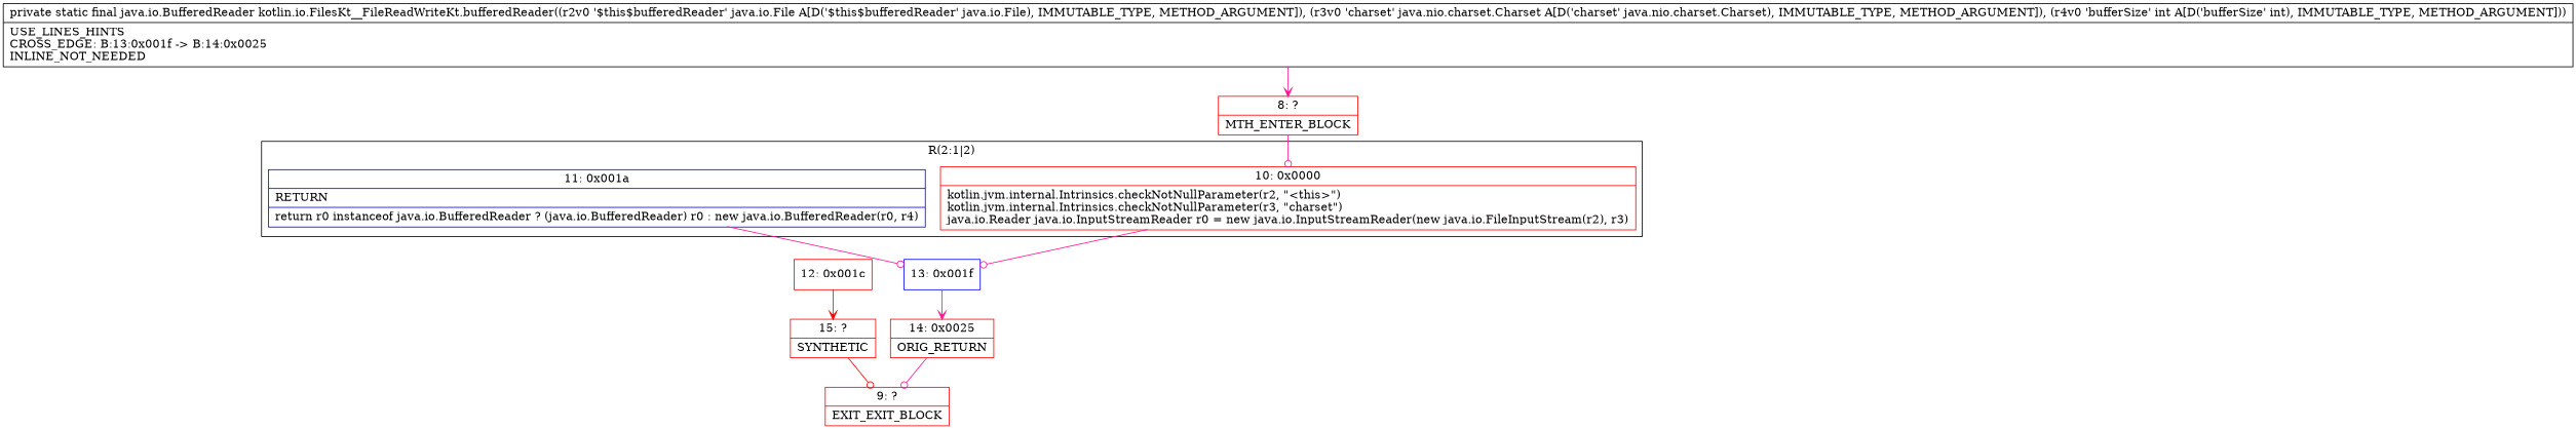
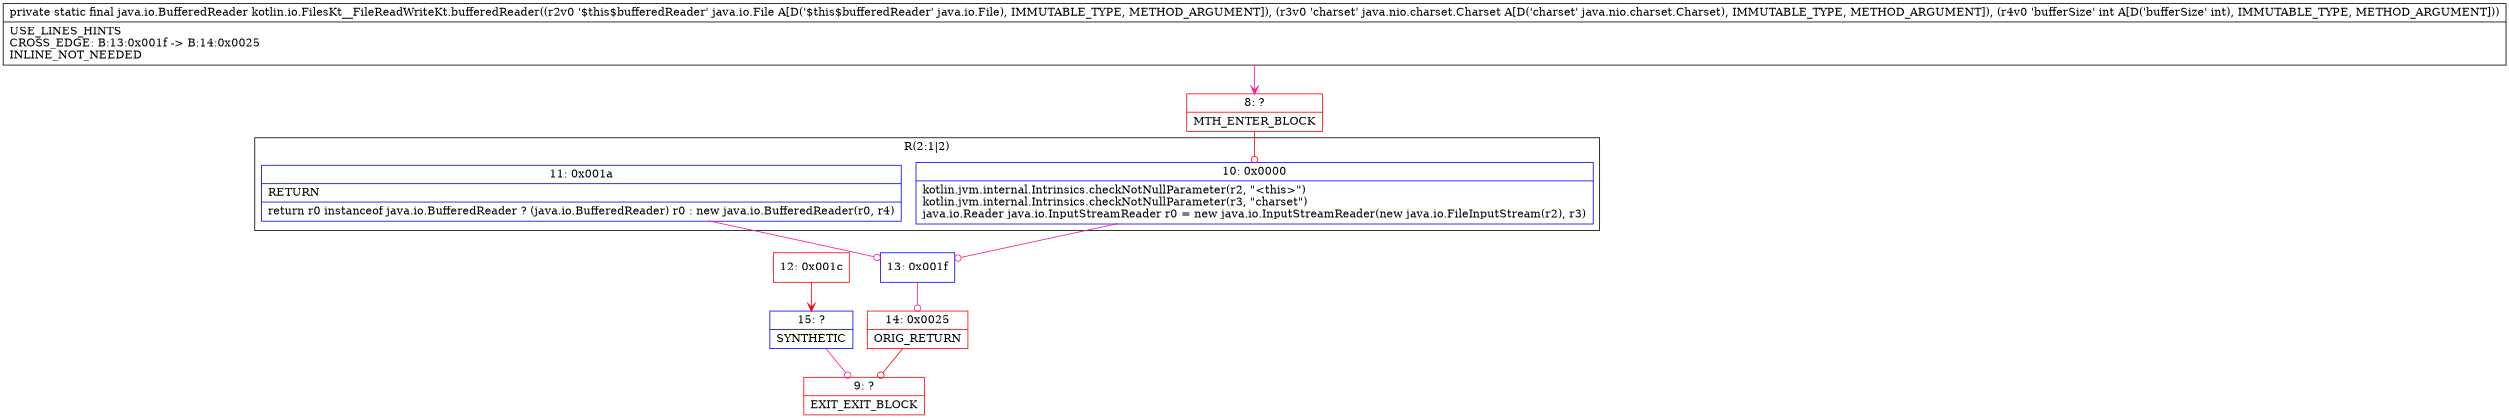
  digraph {
    node [color=red shape=record]
    edge [arrowhead=odot color=deeppink]
-   n1 [label="{10\:\ 0x0000|kotlin.jvm.internal.Intrinsics.checkNotNullParameter(r2, \"\<this\>\")\lkotlin.jvm.internal.Intrinsics.checkNotNullParameter(r3, \"charset\")\ljava.io.Reader java.io.InputStreamReader r0 = new java.io.InputStreamReader(new java.io.FileInputStream(r2), r3)\l}"]
+   n1 [color=blue label="{10\:\ 0x0000|kotlin.jvm.internal.Intrinsics.checkNotNullParameter(r2, \"\<this\>\")\lkotlin.jvm.internal.Intrinsics.checkNotNullParameter(r3, \"charset\")\ljava.io.Reader java.io.InputStreamReader r0 = new java.io.InputStreamReader(new java.io.FileInputStream(r2), r3)\l}"]
    n2 [color=blue label="{11\:\ 0x001a|RETURN\l|return r0 instanceof java.io.BufferedReader ? (java.io.BufferedReader) r0 : new java.io.BufferedReader(r0, r4)\l}"]
    n3 [color=blue label="{13\:\ 0x001f}"]
    n4 [label="{12\:\ 0x001c}"]
-   n5 [label="{15\:\ ?|SYNTHETIC\l}"]
+   n5 [color=blue label="{15\:\ ?|SYNTHETIC\l}"]
    n6 [label="{14\:\ 0x0025|ORIG_RETURN\l}"]
    n7 [label="{8\:\ ?|MTH_ENTER_BLOCK\l}"]
    n8 [label="{9\:\ ?|EXIT_EXIT_BLOCK\l}"]
    n9 [label="{private static final java.io.BufferedReader kotlin.io.FilesKt__FileReadWriteKt.bufferedReader((r2v0 '$this$bufferedReader' java.io.File A[D('$this$bufferedReader' java.io.File), IMMUTABLE_TYPE, METHOD_ARGUMENT]), (r3v0 'charset' java.nio.charset.Charset A[D('charset' java.nio.charset.Charset), IMMUTABLE_TYPE, METHOD_ARGUMENT]), (r4v0 'bufferSize' int A[D('bufferSize' int), IMMUTABLE_TYPE, METHOD_ARGUMENT]))  | USE_LINES_HINTS\lCROSS_EDGE: B:13:0x001f \-\> B:14:0x0025\lINLINE_NOT_NEEDED\l}" color=""]
    subgraph cluster_1 {
      label="R(2:1|2)"
      n1
      n2
    }
    n1 -> n3
    n2 -> n3
-   n3 -> n6 [arrowhead=vee]
+   n3 -> n6
    n4 -> n5 [arrowhead=vee color=red]
-   n5 -> n8 [color=red]
-   n6 -> n8
-   n7 -> n1
+   n5 -> n8
+   n6 -> n8 [color=red]
+   n7 -> n1 [color=red]
    n9 -> n7 [arrowhead=vee]
  }
